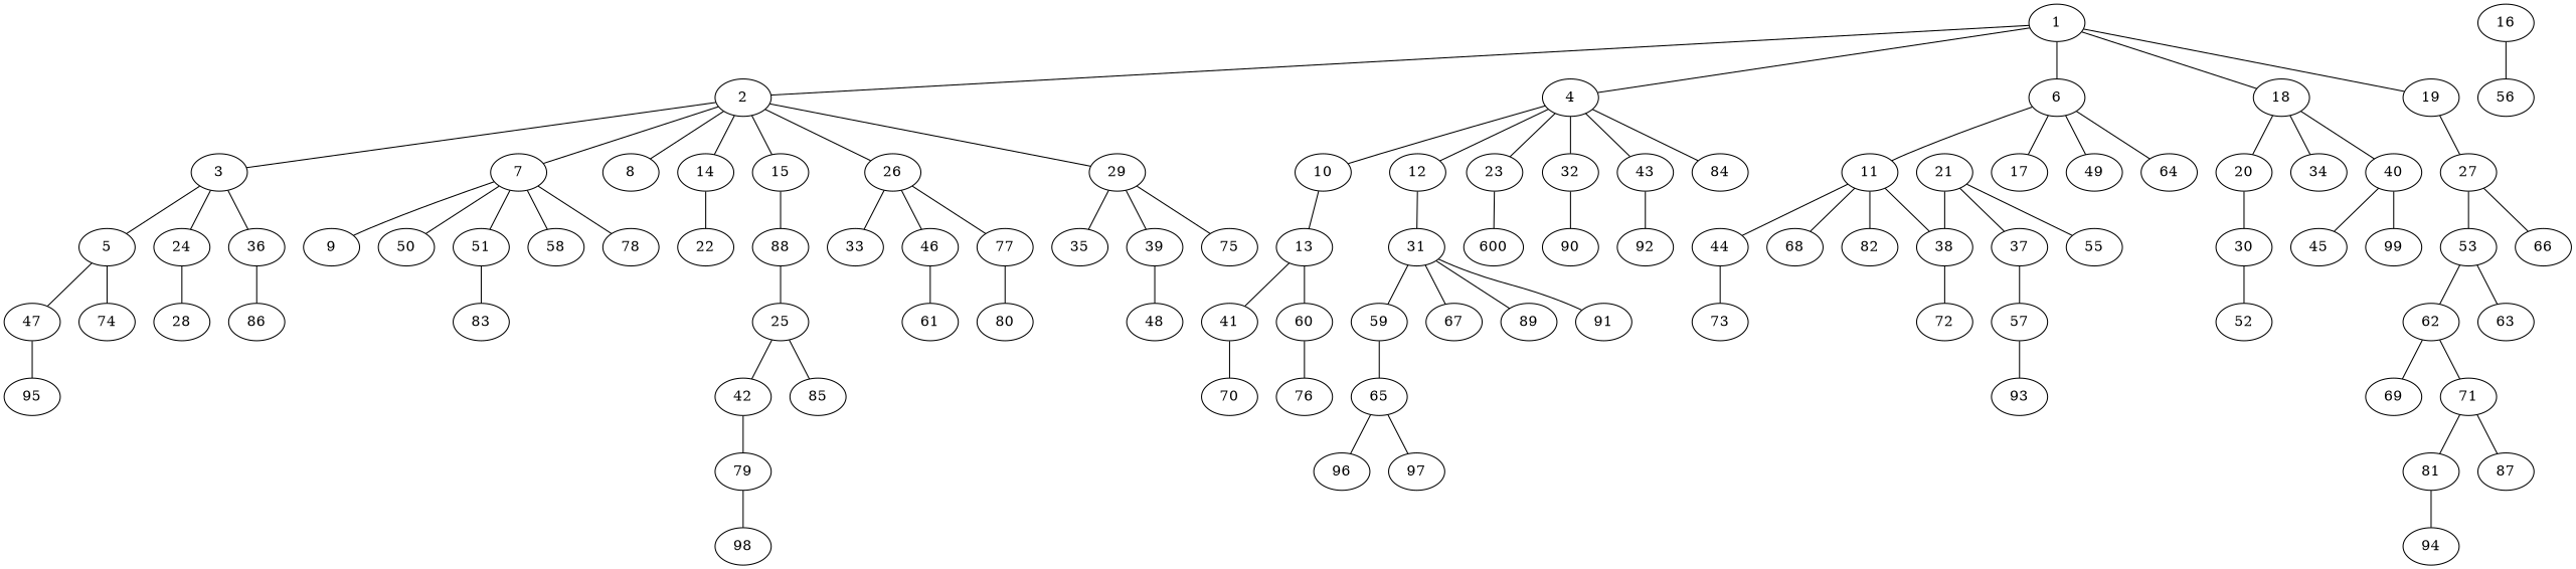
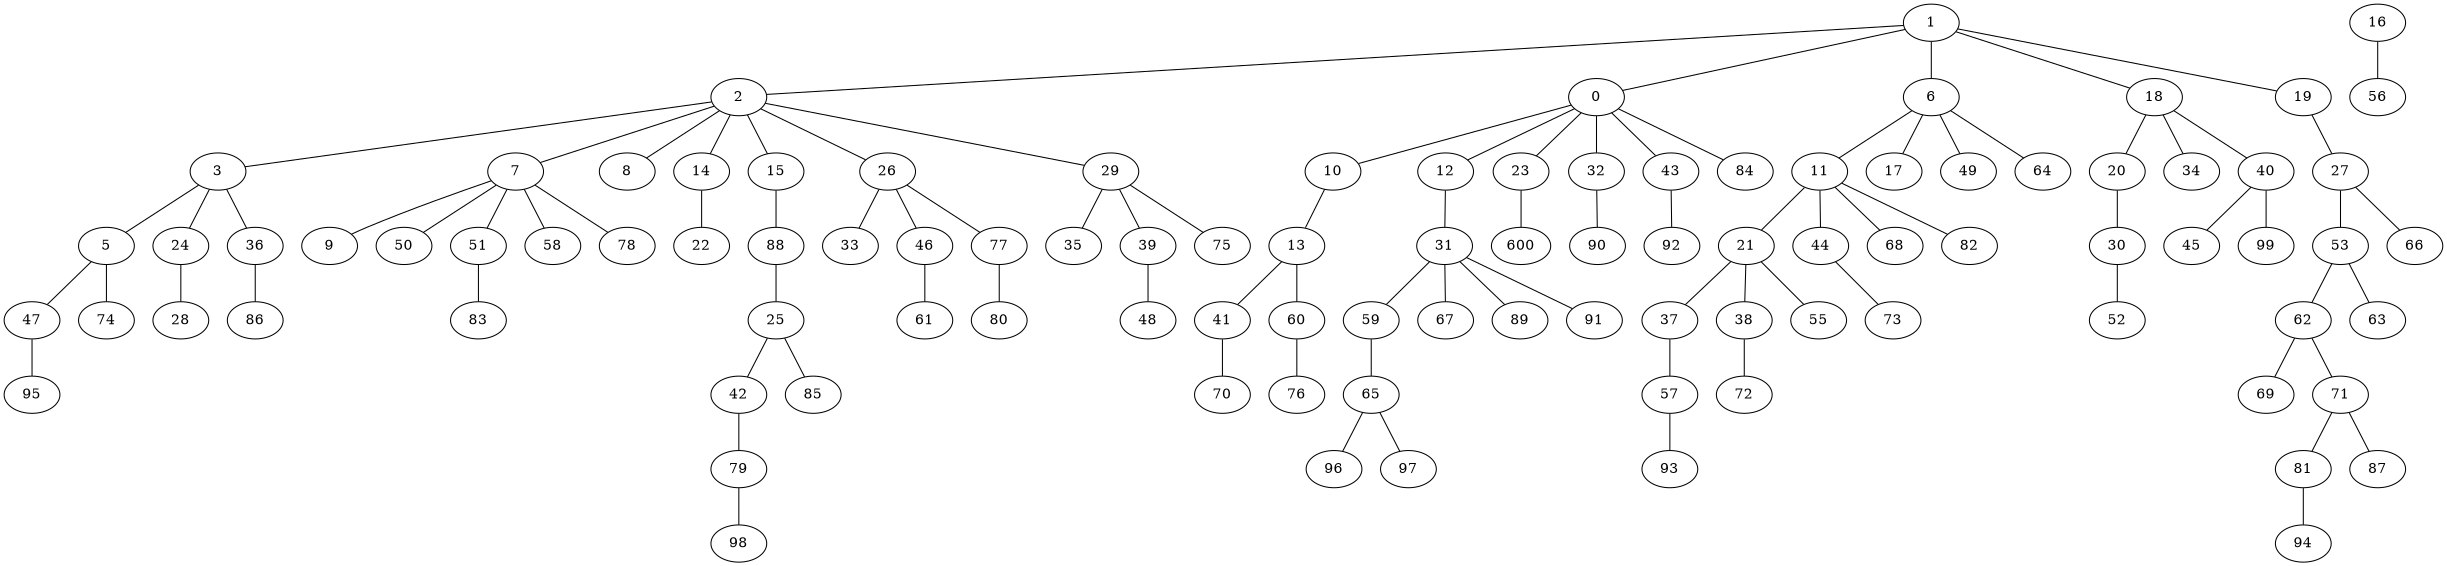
  graph {
    1
    2
-   4
+   4 [label=0]
    6
    18
    19
    3
    7
    8
    14
    15
    26
    29
    10
    12
    23
    32
    43
    84
    11
    17
    49
    64
    20
    34
    40
    27
    5
    24
    36
    9
    50
    51
    58
    78
    22
    88
    33
    46
    77
    35
    39
    75
    13
    31
    n46 [label=600]
    90
    92
    21
    44
    68
    82
    30
    45
    99
    53
    66
    47
    74
    28
    86
    16
    56
    83
    25
    61
    80
    48
    95
    41
    60
    59
    67
    89
    91
    37
    38
    55
    73
    70
    76
    57
    72
    65
    42
    85
    52
    62
    63
    93
    79
    98
    69
    71
    96
    97
    81
    87
    94
    1 -- 2
    1 -- 4
    1 -- 6
    1 -- 18
    1 -- 19
    2 -- 3
    2 -- 7
    2 -- 8
    2 -- 14
    2 -- 15
    2 -- 26
    2 -- 29
    4 -- 10
    4 -- 12
    4 -- 23
    4 -- 32
    4 -- 43
    4 -- 84
    6 -- 11
    6 -- 17
    6 -- 49
    6 -- 64
    18 -- 20
    18 -- 34
    18 -- 40
    19 -- 27
    3 -- 5
    3 -- 24
    3 -- 36
    7 -- 9
    7 -- 50
    7 -- 51
    7 -- 58
    7 -- 78
    14 -- 22
    15 -- 88
    26 -- 33
    26 -- 46
    26 -- 77
    29 -- 35
    29 -- 39
    29 -- 75
    10 -- 13
    12 -- 31
    23 -- n46
    32 -- 90
    43 -- 92
-   11 -- 38
+   11 -- 21
    11 -- 44
    11 -- 68
    11 -- 82
    20 -- 30
    40 -- 45
    40 -- 99
    27 -- 53
    27 -- 66
    5 -- 47
    5 -- 74
    24 -- 28
    36 -- 86
    51 -- 83
    88 -- 25
    46 -- 61
    77 -- 80
    39 -- 48
    13 -- 41
    13 -- 60
    31 -- 59
    31 -- 67
    31 -- 89
    31 -- 91
    21 -- 37
    21 -- 38
    21 -- 55
    44 -- 73
    30 -- 52
    53 -- 62
    53 -- 63
    47 -- 95
    16 -- 56
    25 -- 42
    25 -- 85
    41 -- 70
    60 -- 76
    59 -- 65
    37 -- 57
    38 -- 72
    57 -- 93
    65 -- 96
    65 -- 97
    42 -- 79
    62 -- 69
    62 -- 71
    79 -- 98
    71 -- 81
    71 -- 87
    81 -- 94
  }
